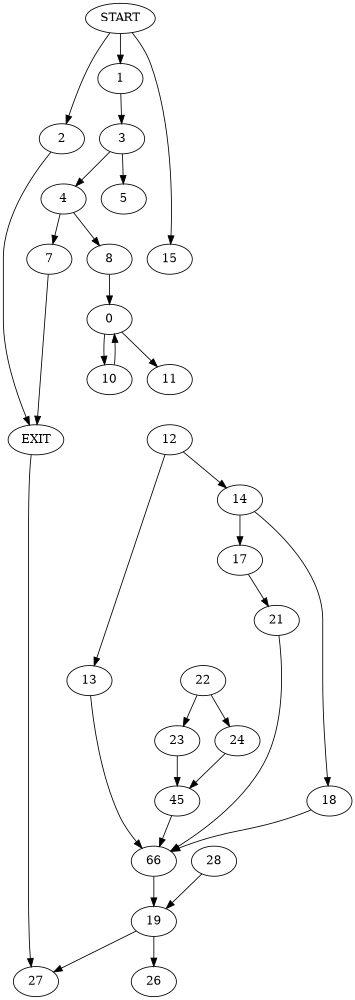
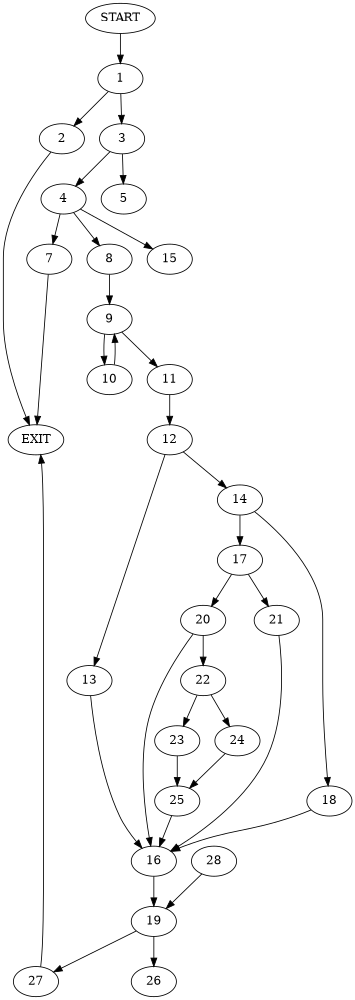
  digraph {
    n1 [label=START]
    1
    15
    2
    3
    28
    19
    n8 [label=EXIT]
    4
    5
    7
    8
-   9 [label=0]
+   9
    10
    11
    12
    13
    14
-   16 [label=66]
+   16
    17
    18
+   20
    21
    26
    27
    22
    23
    24
-   25 [label=45]
+   25
    n1 -> 1
-   n1 -> 15
-   n1 -> 2
+   4 -> 15
+   1 -> 2
    1 -> 3
    2 -> n8
    3 -> 4
    3 -> 5
    28 -> 19
    19 -> 26
    19 -> 27
    4 -> 7
    4 -> 8
    7 -> n8
    8 -> 9
    9 -> 10
    9 -> 11
    10 -> 9
+   11 -> 12
    12 -> 13
    12 -> 14
    13 -> 16
    14 -> 17
    14 -> 18
    16 -> 19
+   17 -> 20
    17 -> 21
    18 -> 16
+   20 -> 16
+   20 -> 22
    21 -> 16
-   n8 -> 27
+   27 -> n8
    22 -> 23
    22 -> 24
    23 -> 25
    24 -> 25
    25 -> 16
  }
